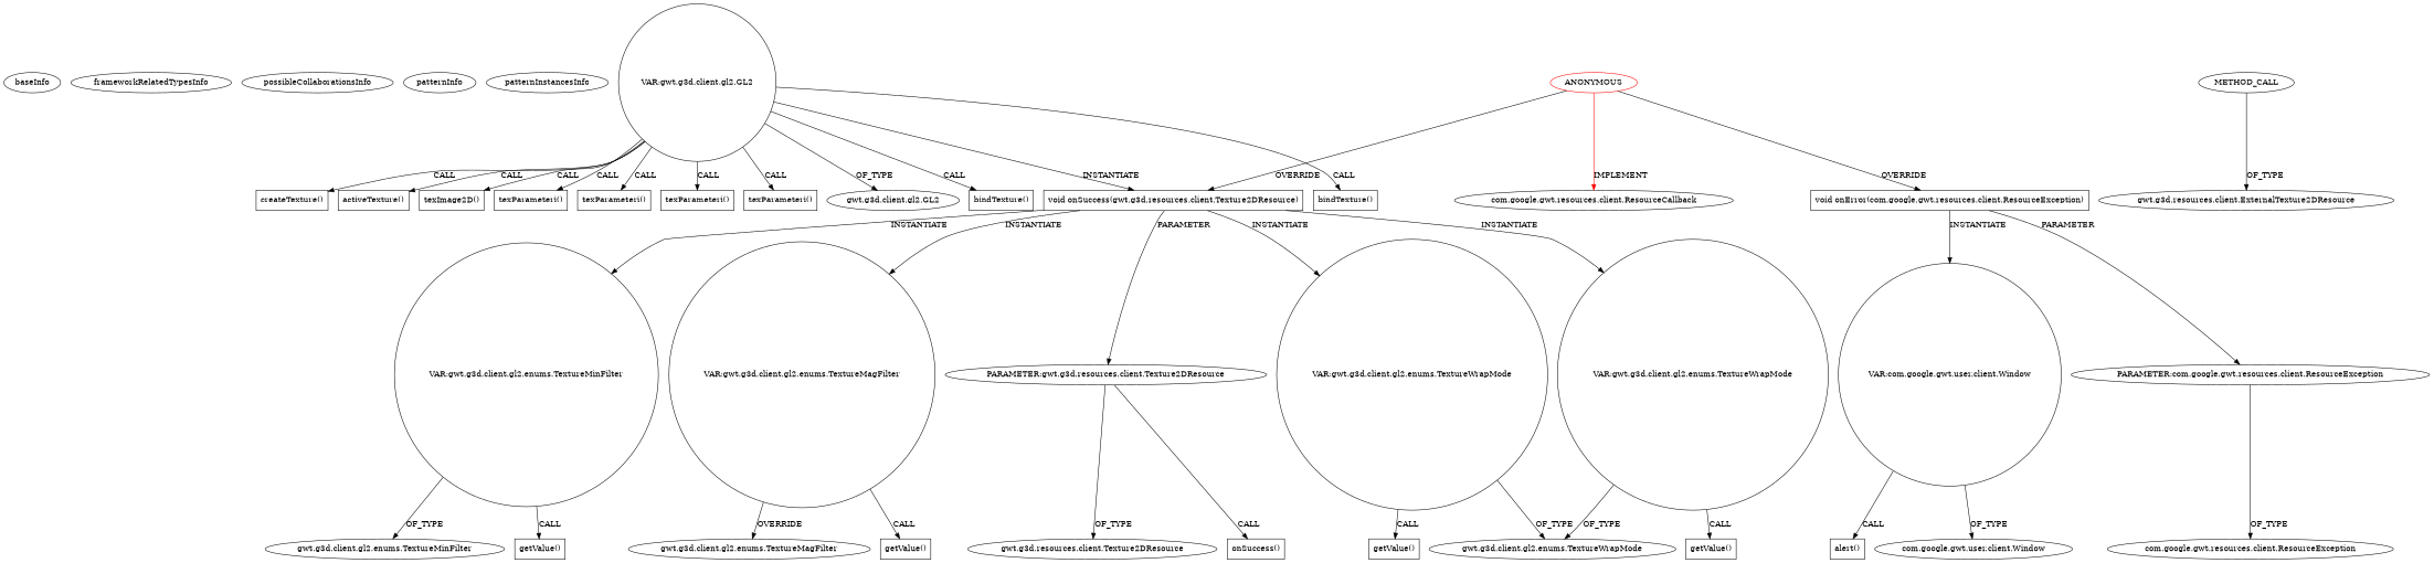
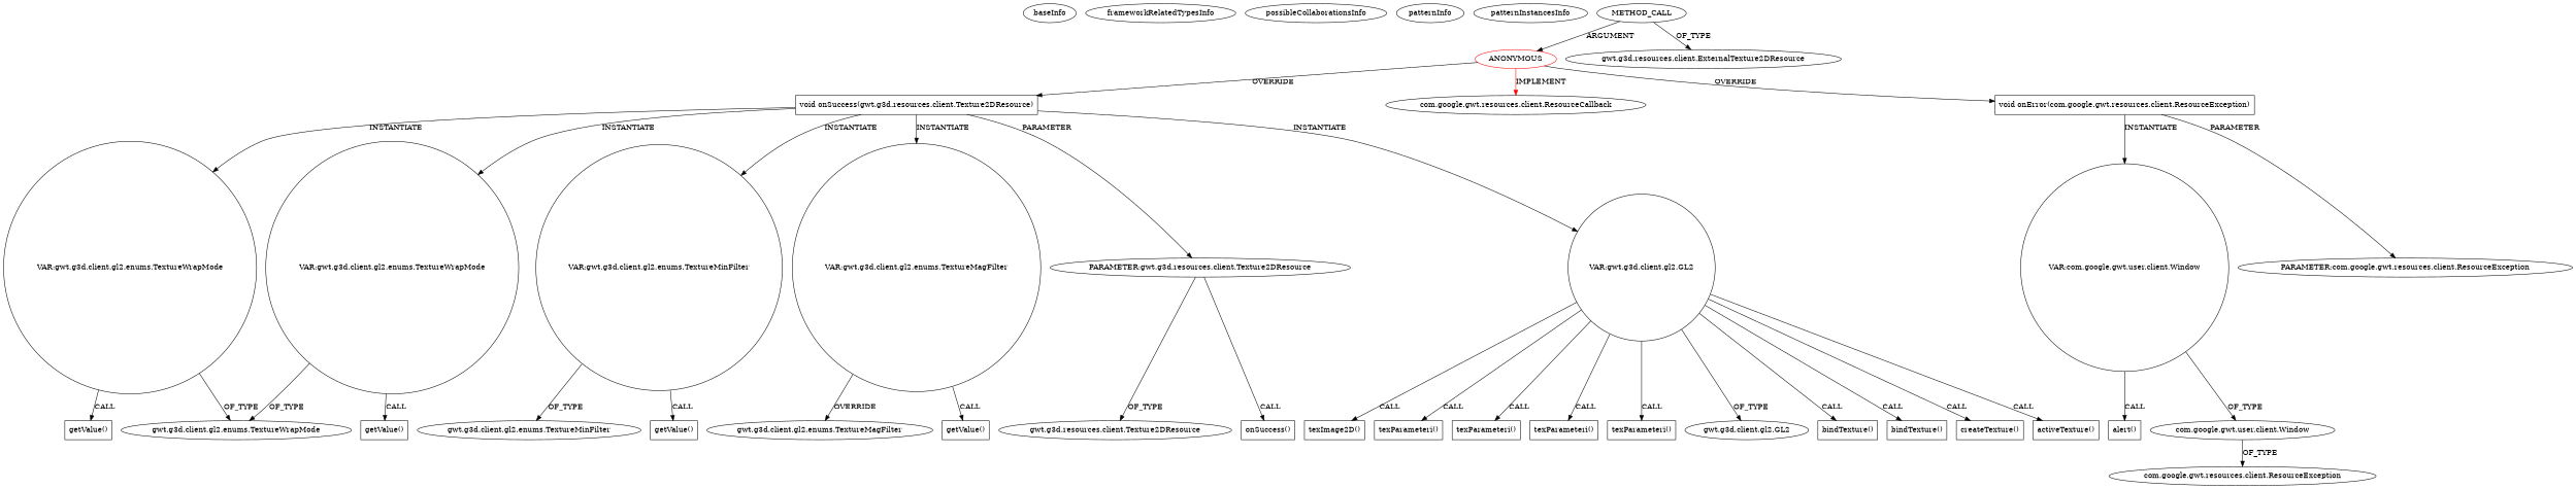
  digraph {
    node [isFrameworkType=false vertexType=INSIDE_CALL]
    baseInfo [category=pattern graphId=1669 isAnonymous=true possibleRelation=false isFrameworkType="" vertexType=""]
    frameworkRelatedTypesInfo [0="com.google.gwt.resources.client.ResourceCallback" isFrameworkType="" vertexType=""]
    possibleCollaborationsInfo [isFrameworkType="" vertexType=""]
    patternInfo [frequency=2.0 patternRootClient=0 isFrameworkType="" vertexType=""]
    patternInstancesInfo [0="pkamenarsky-ocean~/pkamenarsky-ocean/ocean-master/src/com/eleven/client/gl/GL_hl.java~void loadTexture(gwt.g3d.client.gl2.GL2,gwt.g3d.resources.client.ExternalTexture2DResource,gwt.g3d.client.shader.AbstractShader,gwt.g3d.client.gl2.enums.TextureUnit,java.lang.String)~4316" 1="pkamenarsky-ocean~/pkamenarsky-ocean/ocean-master/src/com/eleven/client/gl/GL_hl.java~void loadSkybox2(gwt.g3d.client.gl2.GL2,com.eleven.client.gl.WaterShader)~4315" isFrameworkType="" vertexType=""]
    n6 [label="gwt.g3d.resources.client.Texture2DResource" vertexType=FRAMEWORK_INTERFACE_TYPE]
    n7 [label="PARAMETER:gwt.g3d.resources.client.Texture2DResource" vertexType=PARAMETER_DECLARATION]
    n8 [label="onSuccess()" shape=box]
    n9 [label="void onSuccess(gwt.g3d.resources.client.Texture2DResource)" shape=box vertexType=OVERRIDING_METHOD_DECLARATION]
    n10 [label="VAR:gwt.g3d.client.gl2.GL2" shape=circle vertexType=VARIABLE_EXPRESION]
    n11 [label="VAR:gwt.g3d.client.gl2.enums.TextureWrapMode" shape=circle vertexType=VARIABLE_EXPRESION]
    n12 [label="VAR:gwt.g3d.client.gl2.enums.TextureWrapMode" shape=circle vertexType=VARIABLE_EXPRESION]
    n13 [label="VAR:gwt.g3d.client.gl2.enums.TextureMinFilter" shape=circle vertexType=VARIABLE_EXPRESION]
    n14 [label="VAR:gwt.g3d.client.gl2.enums.TextureMagFilter" shape=circle vertexType=VARIABLE_EXPRESION]
    n15 [label="createTexture()" shape=box]
    n16 [label="activeTexture()" shape=box]
    n17 [label="texImage2D()" shape=box]
    n18 [label="texParameteri()" shape=box]
    n19 [label="texParameteri()" shape=box]
    n20 [label="texParameteri()" shape=box]
    n21 [label="texParameteri()" shape=box]
    n22 [label="gwt.g3d.client.gl2.GL2" vertexType=FRAMEWORK_INTERFACE_TYPE]
    n23 [label="bindTexture()" shape=box]
    n24 [label="bindTexture()" shape=box]
    n25 [label="gwt.g3d.client.gl2.enums.TextureWrapMode" vertexType=FRAMEWORK_CLASS_TYPE]
    n26 [label="getValue()" shape=box]
    n27 [label="getValue()" shape=box]
    n28 [label="gwt.g3d.client.gl2.enums.TextureMinFilter" vertexType=FRAMEWORK_CLASS_TYPE]
    n29 [label="getValue()" shape=box]
    n30 [label="gwt.g3d.client.gl2.enums.TextureMagFilter" vertexType=FRAMEWORK_CLASS_TYPE]
    n31 [label="getValue()" shape=box]
    n32 [color=red label=ANONYMOUS vertexType=ROOT_ANONYMOUS_DECLARATION]
    n33 [label="com.google.gwt.resources.client.ResourceCallback" vertexType=FRAMEWORK_INTERFACE_TYPE]
    n34 [label="void onError(com.google.gwt.resources.client.ResourceException)" shape=box vertexType=OVERRIDING_METHOD_DECLARATION]
    n35 [label="VAR:com.google.gwt.user.client.Window" shape=circle vertexType=VARIABLE_EXPRESION]
    n36 [label="PARAMETER:com.google.gwt.resources.client.ResourceException" vertexType=PARAMETER_DECLARATION]
    n37 [label=METHOD_CALL vertexType=OUTSIDE_CALL]
    n38 [label="gwt.g3d.resources.client.ExternalTexture2DResource" vertexType=FRAMEWORK_INTERFACE_TYPE]
    n39 [label="alert()" shape=box]
    n40 [label="com.google.gwt.user.client.Window" vertexType=FRAMEWORK_CLASS_TYPE]
    n41 [label="com.google.gwt.resources.client.ResourceException" vertexType=FRAMEWORK_CLASS_TYPE]
    n7 -> n6 [label=OF_TYPE]
    n7 -> n8 [label=CALL]
    n9 -> n7 [label=PARAMETER]
-   n10 -> n9 [label=INSTANTIATE]
+   n9 -> n10 [label=INSTANTIATE]
    n9 -> n11 [label=INSTANTIATE]
    n9 -> n12 [label=INSTANTIATE]
    n9 -> n13 [label=INSTANTIATE]
    n9 -> n14 [label=INSTANTIATE]
    n10 -> n15 [label=CALL]
    n10 -> n16 [label=CALL]
    n10 -> n17 [label=CALL]
    n10 -> n18 [label=CALL]
    n10 -> n19 [label=CALL]
    n10 -> n20 [label=CALL]
    n10 -> n21 [label=CALL]
    n10 -> n22 [label=OF_TYPE]
    n10 -> n23 [label=CALL]
    n10 -> n24 [label=CALL]
    n11 -> n25 [label=OF_TYPE]
    n11 -> n26 [label=CALL]
    n12 -> n25 [label=OF_TYPE]
    n12 -> n27 [label=CALL]
    n13 -> n28 [label=OF_TYPE]
    n13 -> n29 [label=CALL]
    n14 -> n30 [label=OVERRIDE]
    n14 -> n31 [label=CALL]
    n32 -> n9 [label=OVERRIDE]
    n32 -> n33 [color=red label=IMPLEMENT]
    n32 -> n34 [label=OVERRIDE]
    n34 -> n35 [label=INSTANTIATE]
    n34 -> n36 [label=PARAMETER]
    n35 -> n39 [label=CALL]
    n35 -> n40 [label=OF_TYPE]
-   n36 -> n41 [label=OF_TYPE]
+   n40 -> n41 [label=OF_TYPE]
+   n37 -> n32 [label=ARGUMENT]
    n37 -> n38 [label=OF_TYPE]
  }
